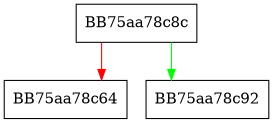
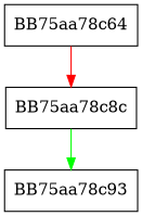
  digraph {
    splines=ortho
    node [shape=box]
    BB75aa78c64
    BB75aa78c8c
-   BB75aa78c92
-   BB75aa78c8c -> BB75aa78c64 [color=red]
+   BB75aa78c92 [label=BB75aa78c93]
+   BB75aa78c64 -> BB75aa78c8c [color=red]
    BB75aa78c8c -> BB75aa78c92 [color=green]
  }
